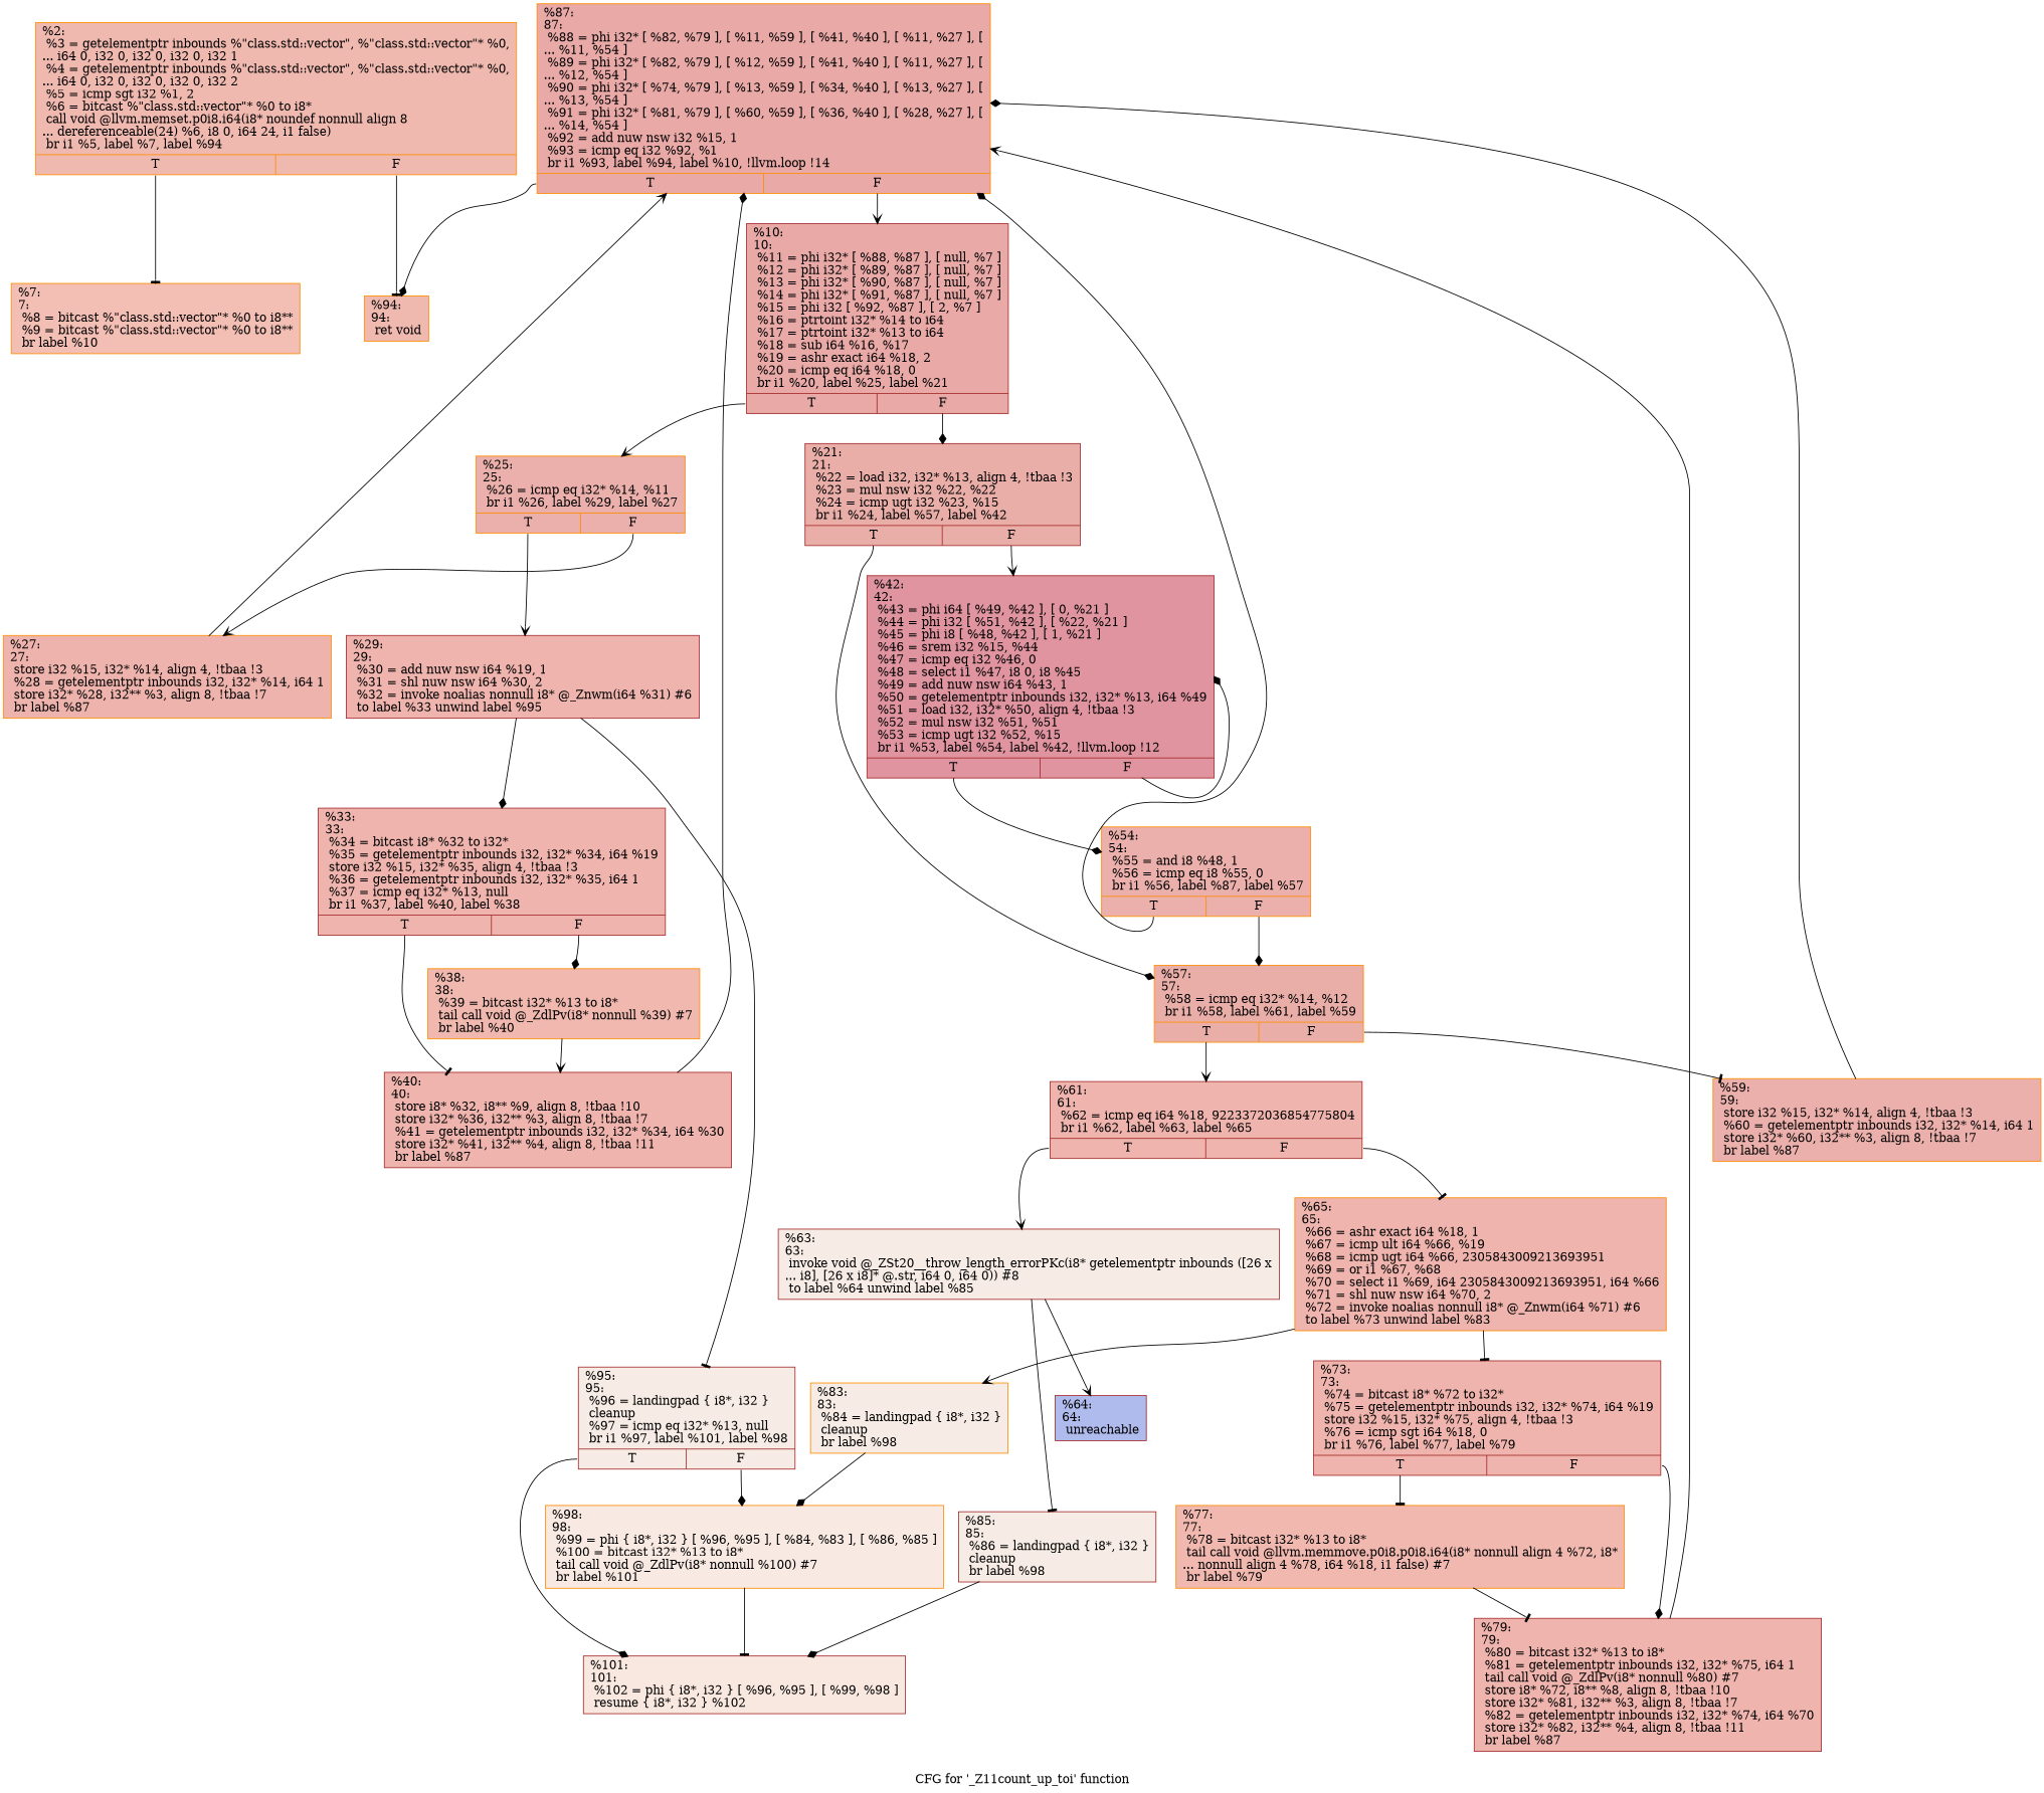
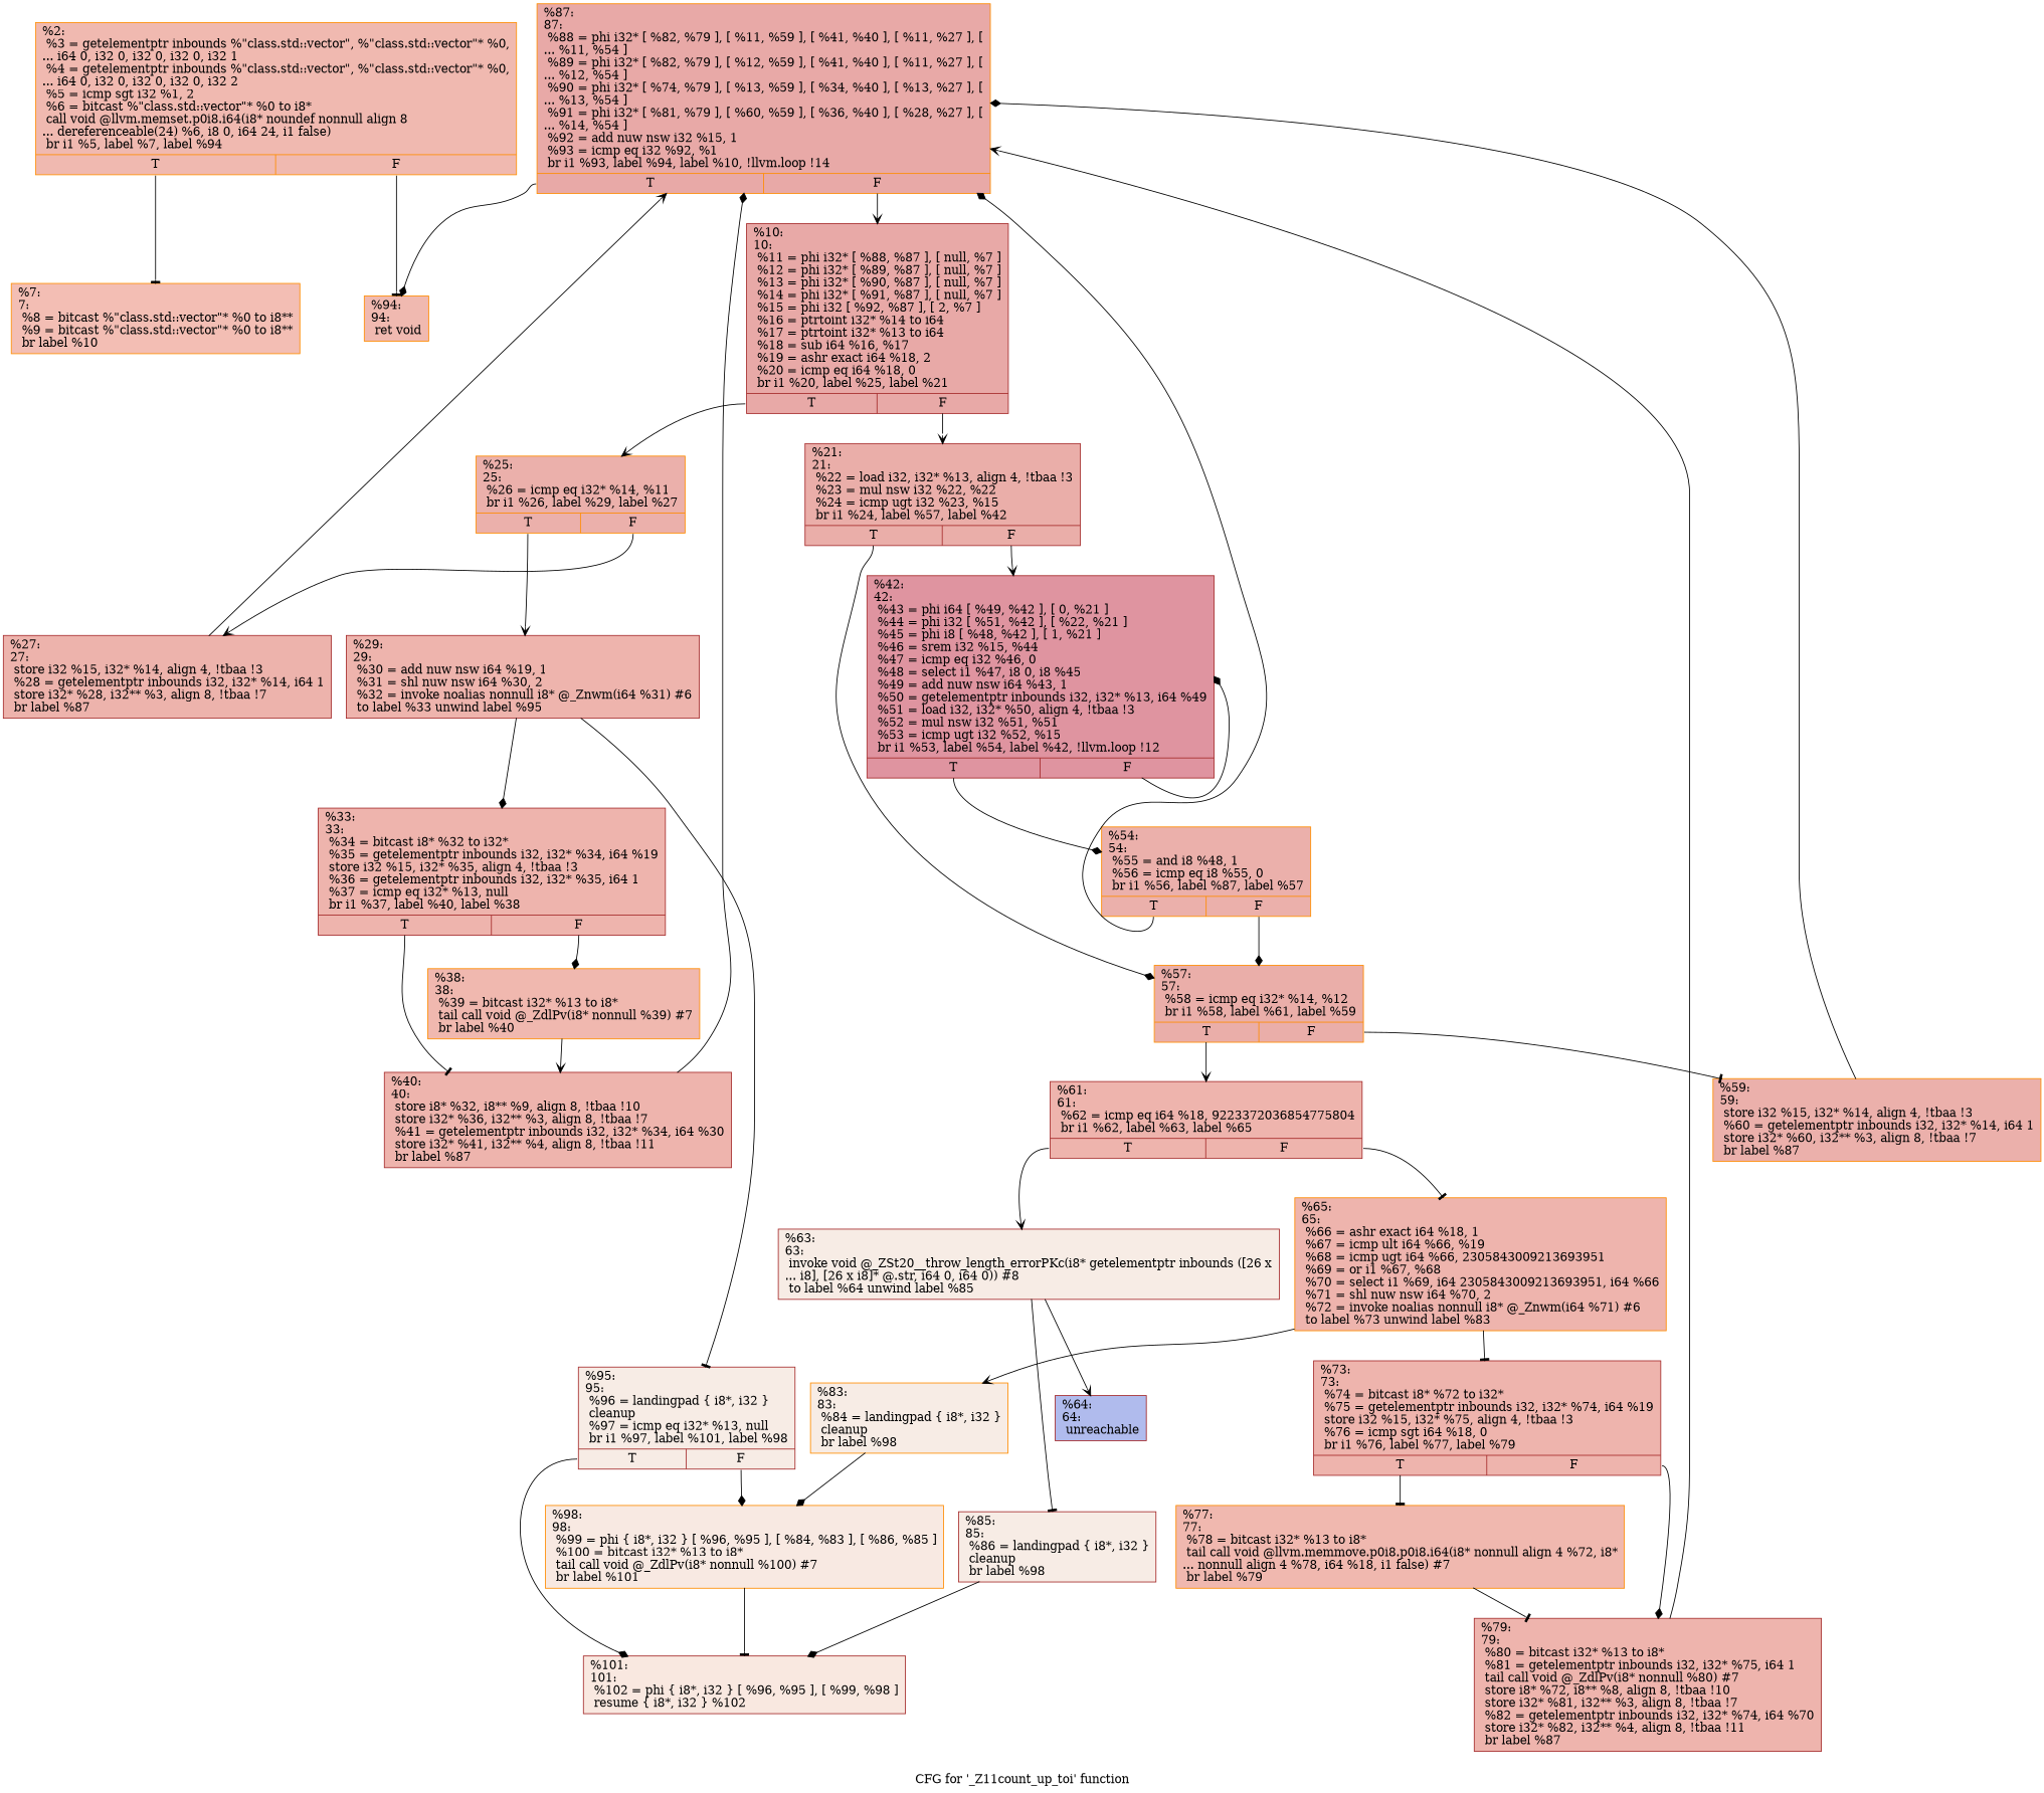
  digraph {
    label="CFG for '_Z11count_up_toi' function"
    node [color=brown fillcolor="#d8564670" shape=record style=filled]
    edge [arrowhead=diamond]
    n1 [color=darkorange fillcolor="#de614d70" label="{%2:\l  %3 = getelementptr inbounds %\"class.std::vector\", %\"class.std::vector\"* %0,\l... i64 0, i32 0, i32 0, i32 0, i32 1\l  %4 = getelementptr inbounds %\"class.std::vector\", %\"class.std::vector\"* %0,\l... i64 0, i32 0, i32 0, i32 0, i32 2\l  %5 = icmp sgt i32 %1, 2\l  %6 = bitcast %\"class.std::vector\"* %0 to i8*\l  call void @llvm.memset.p0i8.i64(i8* noundef nonnull align 8\l... dereferenceable(24) %6, i8 0, i64 24, i1 false)\l  br i1 %5, label %7, label %94\l|{<s0>T|<s1>F}}"]
    n2 [color=darkorange fillcolor="#e36c5570" label="{%7:\l7:                                                \l  %8 = bitcast %\"class.std::vector\"* %0 to i8**\l  %9 = bitcast %\"class.std::vector\"* %0 to i8**\l  br label %10\l}"]
    n3 [color=darkorange fillcolor="#de614d70" label="{%94:\l94:                                               \l  ret void\l}"]
    n4 [fillcolor="#ca3b3770" label="{%10:\l10:                                               \l  %11 = phi i32* [ %88, %87 ], [ null, %7 ]\l  %12 = phi i32* [ %89, %87 ], [ null, %7 ]\l  %13 = phi i32* [ %90, %87 ], [ null, %7 ]\l  %14 = phi i32* [ %91, %87 ], [ null, %7 ]\l  %15 = phi i32 [ %92, %87 ], [ 2, %7 ]\l  %16 = ptrtoint i32* %14 to i64\l  %17 = ptrtoint i32* %13 to i64\l  %18 = sub i64 %16, %17\l  %19 = ashr exact i64 %18, 2\l  %20 = icmp eq i64 %18, 0\l  br i1 %20, label %25, label %21\l|{<s0>T|<s1>F}}"]
    n5 [color=darkorange fillcolor="#d24b4070" label="{%25:\l25:                                               \l  %26 = icmp eq i32* %14, %11\l  br i1 %26, label %29, label %27\l|{<s0>T|<s1>F}}"]
    n6 [fillcolor="#d0473d70" label="{%21:\l21:                                               \l  %22 = load i32, i32* %13, align 4, !tbaa !3\l  %23 = mul nsw i32 %22, %22\l  %24 = icmp ugt i32 %23, %15\l  br i1 %24, label %57, label %42\l|{<s0>T|<s1>F}}"]
    n7 [label="{%29:\l29:                                               \l  %30 = add nuw nsw i64 %19, 1\l  %31 = shl nuw nsw i64 %30, 2\l  %32 = invoke noalias nonnull i8* @_Znwm(i64 %31) #6\l          to label %33 unwind label %95\l}"]
-   n8 [color=darkorange fillcolor="#d6524470" label="{%27:\l27:                                               \l  store i32 %15, i32* %14, align 4, !tbaa !3\l  %28 = getelementptr inbounds i32, i32* %14, i64 1\l  store i32* %28, i32** %3, align 8, !tbaa !7\l  br label %87\l}"]
+   n8 [fillcolor="#d6524470" label="{%27:\l27:                                               \l  store i32 %15, i32* %14, align 4, !tbaa !3\l  %28 = getelementptr inbounds i32, i32* %14, i64 1\l  store i32* %28, i32** %3, align 8, !tbaa !7\l  br label %87\l}"]
    n9 [color=darkorange fillcolor="#d0473d70" label="{%57:\l57:                                               \l  %58 = icmp eq i32* %14, %12\l  br i1 %58, label %61, label %59\l|{<s0>T|<s1>F}}"]
    n10 [fillcolor="#b70d2870" label="{%42:\l42:                                               \l  %43 = phi i64 [ %49, %42 ], [ 0, %21 ]\l  %44 = phi i32 [ %51, %42 ], [ %22, %21 ]\l  %45 = phi i8 [ %48, %42 ], [ 1, %21 ]\l  %46 = srem i32 %15, %44\l  %47 = icmp eq i32 %46, 0\l  %48 = select i1 %47, i8 0, i8 %45\l  %49 = add nuw nsw i64 %43, 1\l  %50 = getelementptr inbounds i32, i32* %13, i64 %49\l  %51 = load i32, i32* %50, align 4, !tbaa !3\l  %52 = mul nsw i32 %51, %51\l  %53 = icmp ugt i32 %52, %15\l  br i1 %53, label %54, label %42, !llvm.loop !12\l|{<s0>T|<s1>F}}"]
    n11 [label="{%33:\l33:                                               \l  %34 = bitcast i8* %32 to i32*\l  %35 = getelementptr inbounds i32, i32* %34, i64 %19\l  store i32 %15, i32* %35, align 4, !tbaa !3\l  %36 = getelementptr inbounds i32, i32* %35, i64 1\l  %37 = icmp eq i32* %13, null\l  br i1 %37, label %40, label %38\l|{<s0>T|<s1>F}}"]
    n12 [fillcolor="#ecd3c570" label="{%95:\l95:                                               \l  %96 = landingpad \{ i8*, i32 \}\l          cleanup\l  %97 = icmp eq i32* %13, null\l  br i1 %97, label %101, label %98\l|{<s0>T|<s1>F}}"]
    n13 [color=darkorange fillcolor="#ca3b3770" label="{%87:\l87:                                               \l  %88 = phi i32* [ %82, %79 ], [ %11, %59 ], [ %41, %40 ], [ %11, %27 ], [\l... %11, %54 ]\l  %89 = phi i32* [ %82, %79 ], [ %12, %59 ], [ %41, %40 ], [ %11, %27 ], [\l... %12, %54 ]\l  %90 = phi i32* [ %74, %79 ], [ %13, %59 ], [ %34, %40 ], [ %13, %27 ], [\l... %13, %54 ]\l  %91 = phi i32* [ %81, %79 ], [ %60, %59 ], [ %36, %40 ], [ %28, %27 ], [\l... %14, %54 ]\l  %92 = add nuw nsw i32 %15, 1\l  %93 = icmp eq i32 %92, %1\l  br i1 %93, label %94, label %10, !llvm.loop !14\l|{<s0>T|<s1>F}}"]
    n14 [label="{%61:\l61:                                               \l  %62 = icmp eq i64 %18, 9223372036854775804\l  br i1 %62, label %63, label %65\l|{<s0>T|<s1>F}}"]
    n15 [color=darkorange fillcolor="#d24b4070" label="{%59:\l59:                                               \l  store i32 %15, i32* %14, align 4, !tbaa !3\l  %60 = getelementptr inbounds i32, i32* %14, i64 1\l  store i32* %60, i32** %3, align 8, !tbaa !7\l  br label %87\l}"]
    n16 [color=darkorange fillcolor="#d24b4070" label="{%54:\l54:                                               \l  %55 = and i8 %48, 1\l  %56 = icmp eq i8 %55, 0\l  br i1 %56, label %87, label %57\l|{<s0>T|<s1>F}}"]
    n17 [fillcolor="#ecd3c570" label="{%63:\l63:                                               \l  invoke void @_ZSt20__throw_length_errorPKc(i8* getelementptr inbounds ([26 x\l... i8], [26 x i8]* @.str, i64 0, i64 0)) #8\l          to label %64 unwind label %85\l}"]
    n18 [color=darkorange label="{%65:\l65:                                               \l  %66 = ashr exact i64 %18, 1\l  %67 = icmp ult i64 %66, %19\l  %68 = icmp ugt i64 %66, 2305843009213693951\l  %69 = or i1 %67, %68\l  %70 = select i1 %69, i64 2305843009213693951, i64 %66\l  %71 = shl nuw nsw i64 %70, 2\l  %72 = invoke noalias nonnull i8* @_Znwm(i64 %71) #6\l          to label %73 unwind label %83\l}"]
    n19 [label="{%40:\l40:                                               \l  store i8* %32, i8** %9, align 8, !tbaa !10\l  store i32* %36, i32** %3, align 8, !tbaa !7\l  %41 = getelementptr inbounds i32, i32* %34, i64 %30\l  store i32* %41, i32** %4, align 8, !tbaa !11\l  br label %87\l}"]
    n20 [color=darkorange fillcolor="#dc5d4a70" label="{%38:\l38:                                               \l  %39 = bitcast i32* %13 to i8*\l  tail call void @_ZdlPv(i8* nonnull %39) #7\l  br label %40\l}"]
    n21 [color=darkorange fillcolor="#efcebd70" label="{%98:\l98:                                               \l  %99 = phi \{ i8*, i32 \} [ %96, %95 ], [ %84, %83 ], [ %86, %85 ]\l  %100 = bitcast i32* %13 to i8*\l  tail call void @_ZdlPv(i8* nonnull %100) #7\l  br label %101\l}"]
    n22 [fillcolor="#f1ccb870" label="{%101:\l101:                                              \l  %102 = phi \{ i8*, i32 \} [ %96, %95 ], [ %99, %98 ]\l  resume \{ i8*, i32 \} %102\l}"]
    n23 [fillcolor="#4c66d670" label="{%64:\l64:                                               \l  unreachable\l}"]
    n24 [fillcolor="#ecd3c570" label="{%85:\l85:                                               \l  %86 = landingpad \{ i8*, i32 \}\l          cleanup\l  br label %98\l}"]
    n25 [label="{%73:\l73:                                               \l  %74 = bitcast i8* %72 to i32*\l  %75 = getelementptr inbounds i32, i32* %74, i64 %19\l  store i32 %15, i32* %75, align 4, !tbaa !3\l  %76 = icmp sgt i64 %18, 0\l  br i1 %76, label %77, label %79\l|{<s0>T|<s1>F}}"]
    n26 [color=darkorange fillcolor="#ecd3c570" label="{%83:\l83:                                               \l  %84 = landingpad \{ i8*, i32 \}\l          cleanup\l  br label %98\l}"]
    n27 [color=darkorange fillcolor="#dc5d4a70" label="{%77:\l77:                                               \l  %78 = bitcast i32* %13 to i8*\l  tail call void @llvm.memmove.p0i8.p0i8.i64(i8* nonnull align 4 %72, i8*\l... nonnull align 4 %78, i64 %18, i1 false) #7\l  br label %79\l}"]
    n28 [label="{%79:\l79:                                               \l  %80 = bitcast i32* %13 to i8*\l  %81 = getelementptr inbounds i32, i32* %75, i64 1\l  tail call void @_ZdlPv(i8* nonnull %80) #7\l  store i8* %72, i8** %8, align 8, !tbaa !10\l  store i32* %81, i32** %3, align 8, !tbaa !7\l  %82 = getelementptr inbounds i32, i32* %74, i64 %70\l  store i32* %82, i32** %4, align 8, !tbaa !11\l  br label %87\l}"]
    n1 -> n2 [arrowhead=tee tailport=s0]
    n1 -> n3 [arrowhead=tee tailport=s1]
    n4 -> n5 [arrowhead=vee tailport=s0]
-   n4 -> n6 [tailport=s1]
+   n4 -> n6 [arrowhead=vee tailport=s1]
    n5 -> n7 [arrowhead=vee tailport=s0]
    n5 -> n8 [arrowhead=vee tailport=s1]
    n6 -> n9 [tailport=s0]
    n6 -> n10 [arrowhead=vee tailport=s1]
    n7 -> n11
    n7 -> n12 [arrowhead=tee]
    n8 -> n13 [arrowhead=vee]
    n9 -> n14 [arrowhead=vee tailport=s0]
    n9 -> n15 [arrowhead=tee tailport=s1]
    n10 -> n10 [tailport=s1]
    n10 -> n16 [tailport=s0]
    n11 -> n19 [arrowhead=tee tailport=s0]
    n11 -> n20 [tailport=s1]
    n12 -> n21 [tailport=s1]
    n12 -> n22 [tailport=s0]
    n13 -> n3 [tailport=s0]
    n13 -> n4 [arrowhead=vee tailport=s1]
    n14 -> n17 [arrowhead=vee tailport=s0]
    n14 -> n18 [arrowhead=tee tailport=s1]
    n15 -> n13
    n16 -> n9 [tailport=s1]
    n16 -> n13 [tailport=s0]
    n17 -> n23 [arrowhead=vee]
    n17 -> n24 [arrowhead=tee]
    n18 -> n25 [arrowhead=tee]
    n18 -> n26 [arrowhead=vee]
    n19 -> n13
    n20 -> n19 [arrowhead=vee]
    n21 -> n22 [arrowhead=tee]
    n24 -> n22
    n25 -> n27 [arrowhead=tee tailport=s0]
    n25 -> n28 [tailport=s1]
    n26 -> n21
    n27 -> n28 [arrowhead=tee]
    n28 -> n13 [arrowhead=vee]
  }
